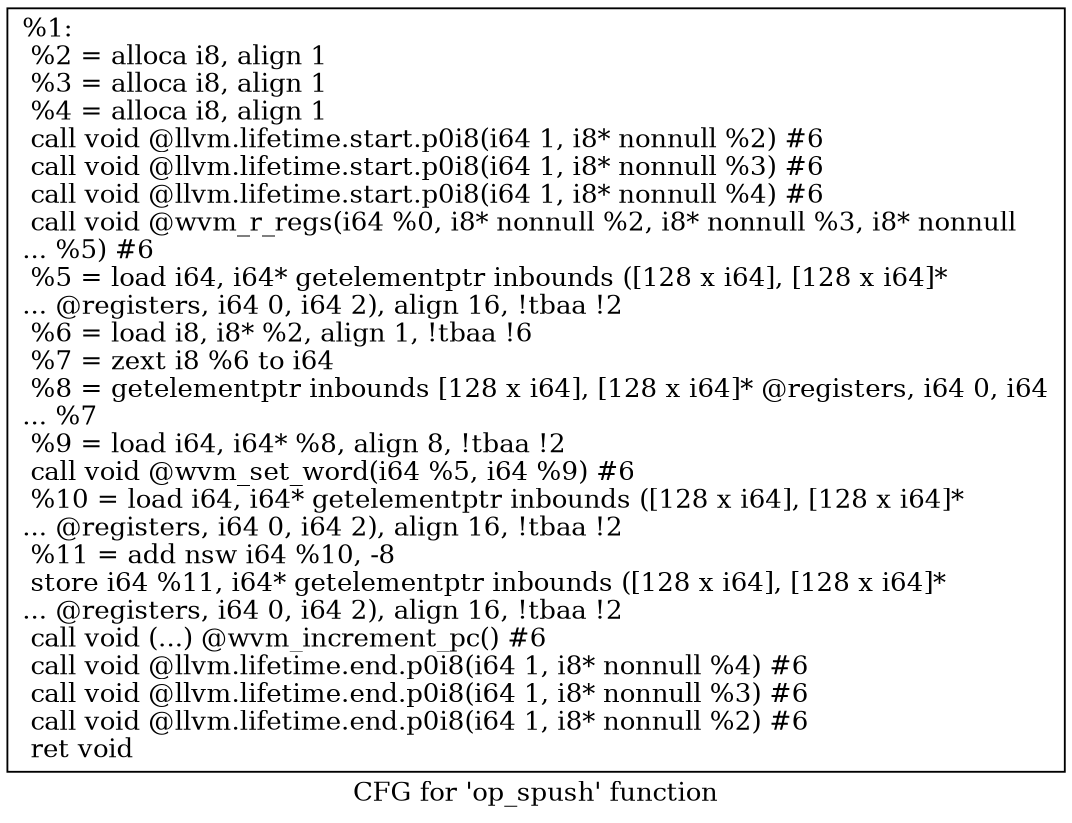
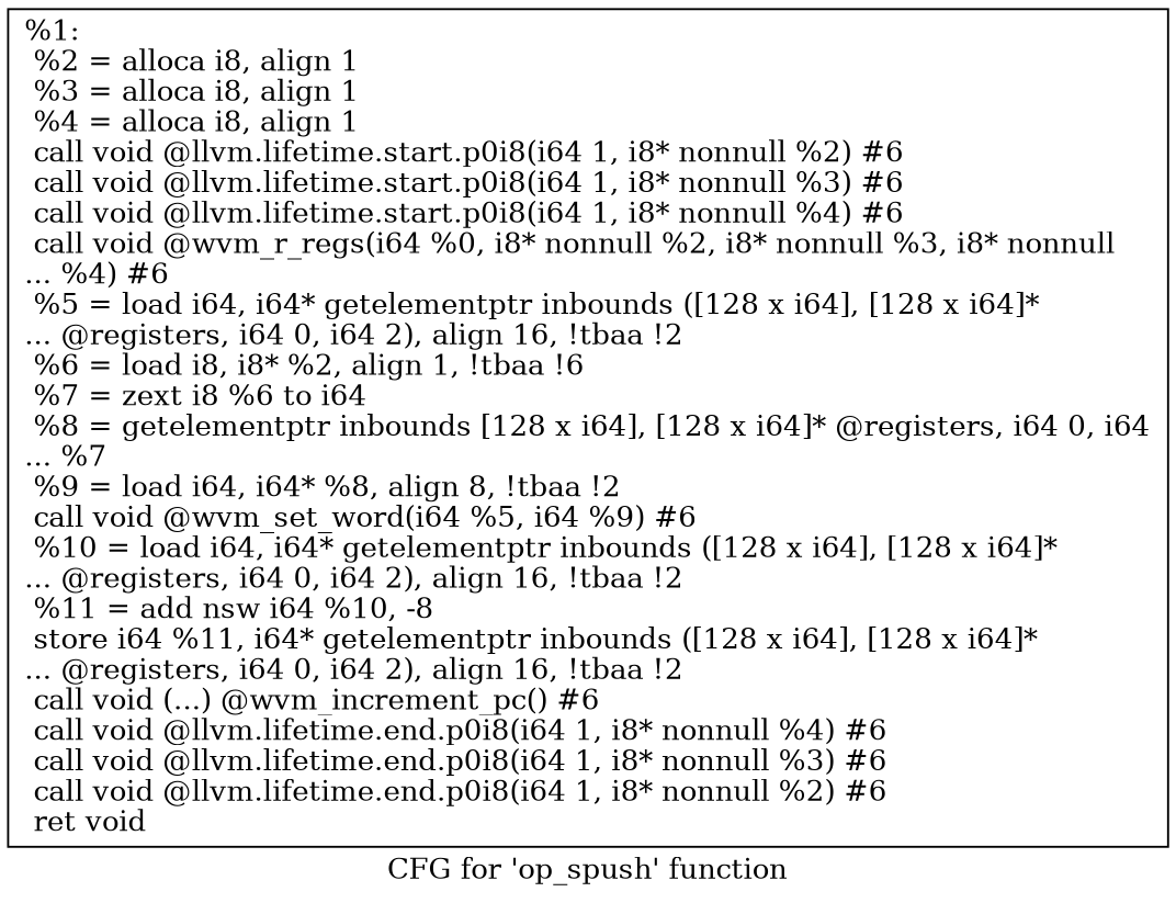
  digraph {
    label="CFG for 'op_spush' function"
-   n1 [label="{%1:\l  %2 = alloca i8, align 1\l  %3 = alloca i8, align 1\l  %4 = alloca i8, align 1\l  call void @llvm.lifetime.start.p0i8(i64 1, i8* nonnull %2) #6\l  call void @llvm.lifetime.start.p0i8(i64 1, i8* nonnull %3) #6\l  call void @llvm.lifetime.start.p0i8(i64 1, i8* nonnull %4) #6\l  call void @wvm_r_regs(i64 %0, i8* nonnull %2, i8* nonnull %3, i8* nonnull\l... %5) #6\l  %5 = load i64, i64* getelementptr inbounds ([128 x i64], [128 x i64]*\l... @registers, i64 0, i64 2), align 16, !tbaa !2\l  %6 = load i8, i8* %2, align 1, !tbaa !6\l  %7 = zext i8 %6 to i64\l  %8 = getelementptr inbounds [128 x i64], [128 x i64]* @registers, i64 0, i64\l... %7\l  %9 = load i64, i64* %8, align 8, !tbaa !2\l  call void @wvm_set_word(i64 %5, i64 %9) #6\l  %10 = load i64, i64* getelementptr inbounds ([128 x i64], [128 x i64]*\l... @registers, i64 0, i64 2), align 16, !tbaa !2\l  %11 = add nsw i64 %10, -8\l  store i64 %11, i64* getelementptr inbounds ([128 x i64], [128 x i64]*\l... @registers, i64 0, i64 2), align 16, !tbaa !2\l  call void (...) @wvm_increment_pc() #6\l  call void @llvm.lifetime.end.p0i8(i64 1, i8* nonnull %4) #6\l  call void @llvm.lifetime.end.p0i8(i64 1, i8* nonnull %3) #6\l  call void @llvm.lifetime.end.p0i8(i64 1, i8* nonnull %2) #6\l  ret void\l}" shape=record]
+   n1 [label="{%1:\l  %2 = alloca i8, align 1\l  %3 = alloca i8, align 1\l  %4 = alloca i8, align 1\l  call void @llvm.lifetime.start.p0i8(i64 1, i8* nonnull %2) #6\l  call void @llvm.lifetime.start.p0i8(i64 1, i8* nonnull %3) #6\l  call void @llvm.lifetime.start.p0i8(i64 1, i8* nonnull %4) #6\l  call void @wvm_r_regs(i64 %0, i8* nonnull %2, i8* nonnull %3, i8* nonnull\l... %4) #6\l  %5 = load i64, i64* getelementptr inbounds ([128 x i64], [128 x i64]*\l... @registers, i64 0, i64 2), align 16, !tbaa !2\l  %6 = load i8, i8* %2, align 1, !tbaa !6\l  %7 = zext i8 %6 to i64\l  %8 = getelementptr inbounds [128 x i64], [128 x i64]* @registers, i64 0, i64\l... %7\l  %9 = load i64, i64* %8, align 8, !tbaa !2\l  call void @wvm_set_word(i64 %5, i64 %9) #6\l  %10 = load i64, i64* getelementptr inbounds ([128 x i64], [128 x i64]*\l... @registers, i64 0, i64 2), align 16, !tbaa !2\l  %11 = add nsw i64 %10, -8\l  store i64 %11, i64* getelementptr inbounds ([128 x i64], [128 x i64]*\l... @registers, i64 0, i64 2), align 16, !tbaa !2\l  call void (...) @wvm_increment_pc() #6\l  call void @llvm.lifetime.end.p0i8(i64 1, i8* nonnull %4) #6\l  call void @llvm.lifetime.end.p0i8(i64 1, i8* nonnull %3) #6\l  call void @llvm.lifetime.end.p0i8(i64 1, i8* nonnull %2) #6\l  ret void\l}" shape=record]
  }
